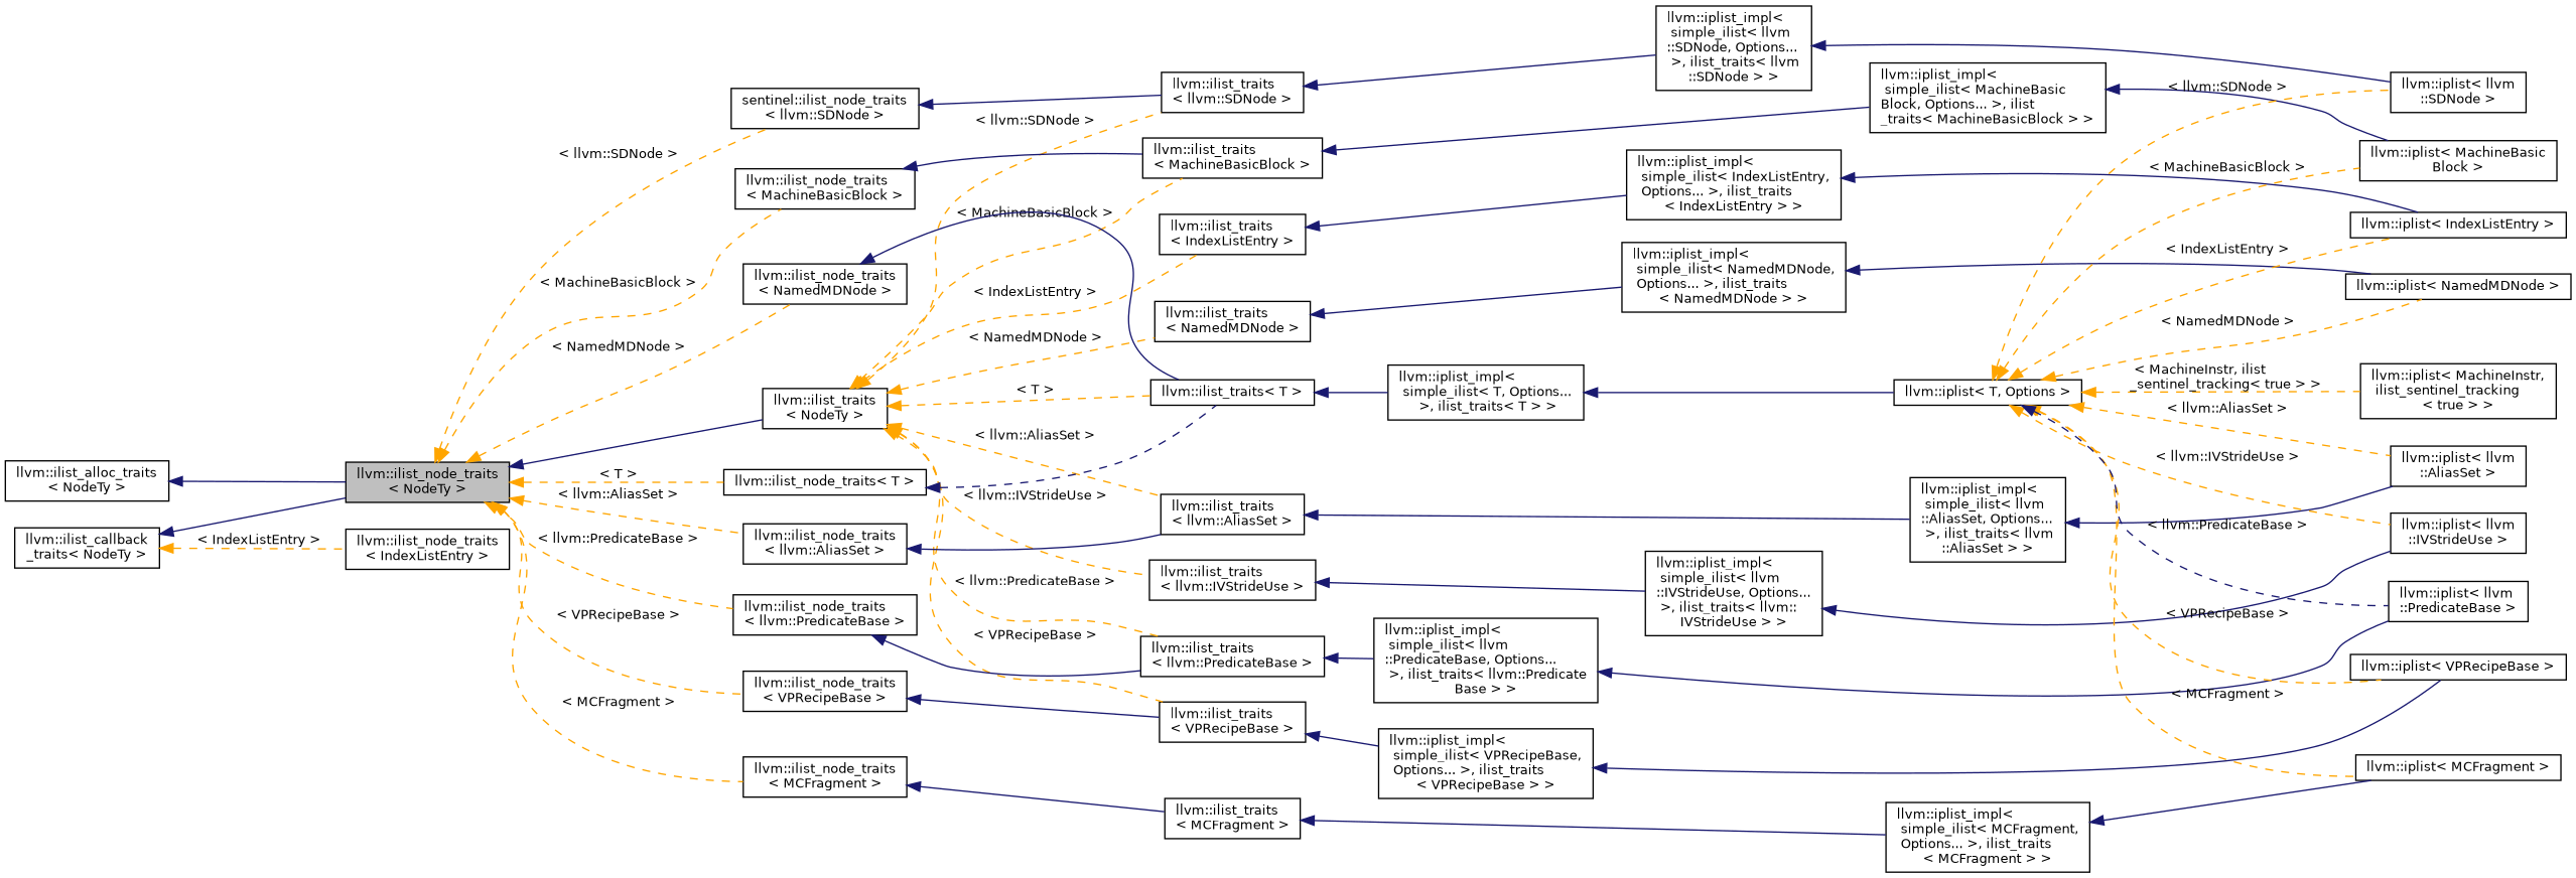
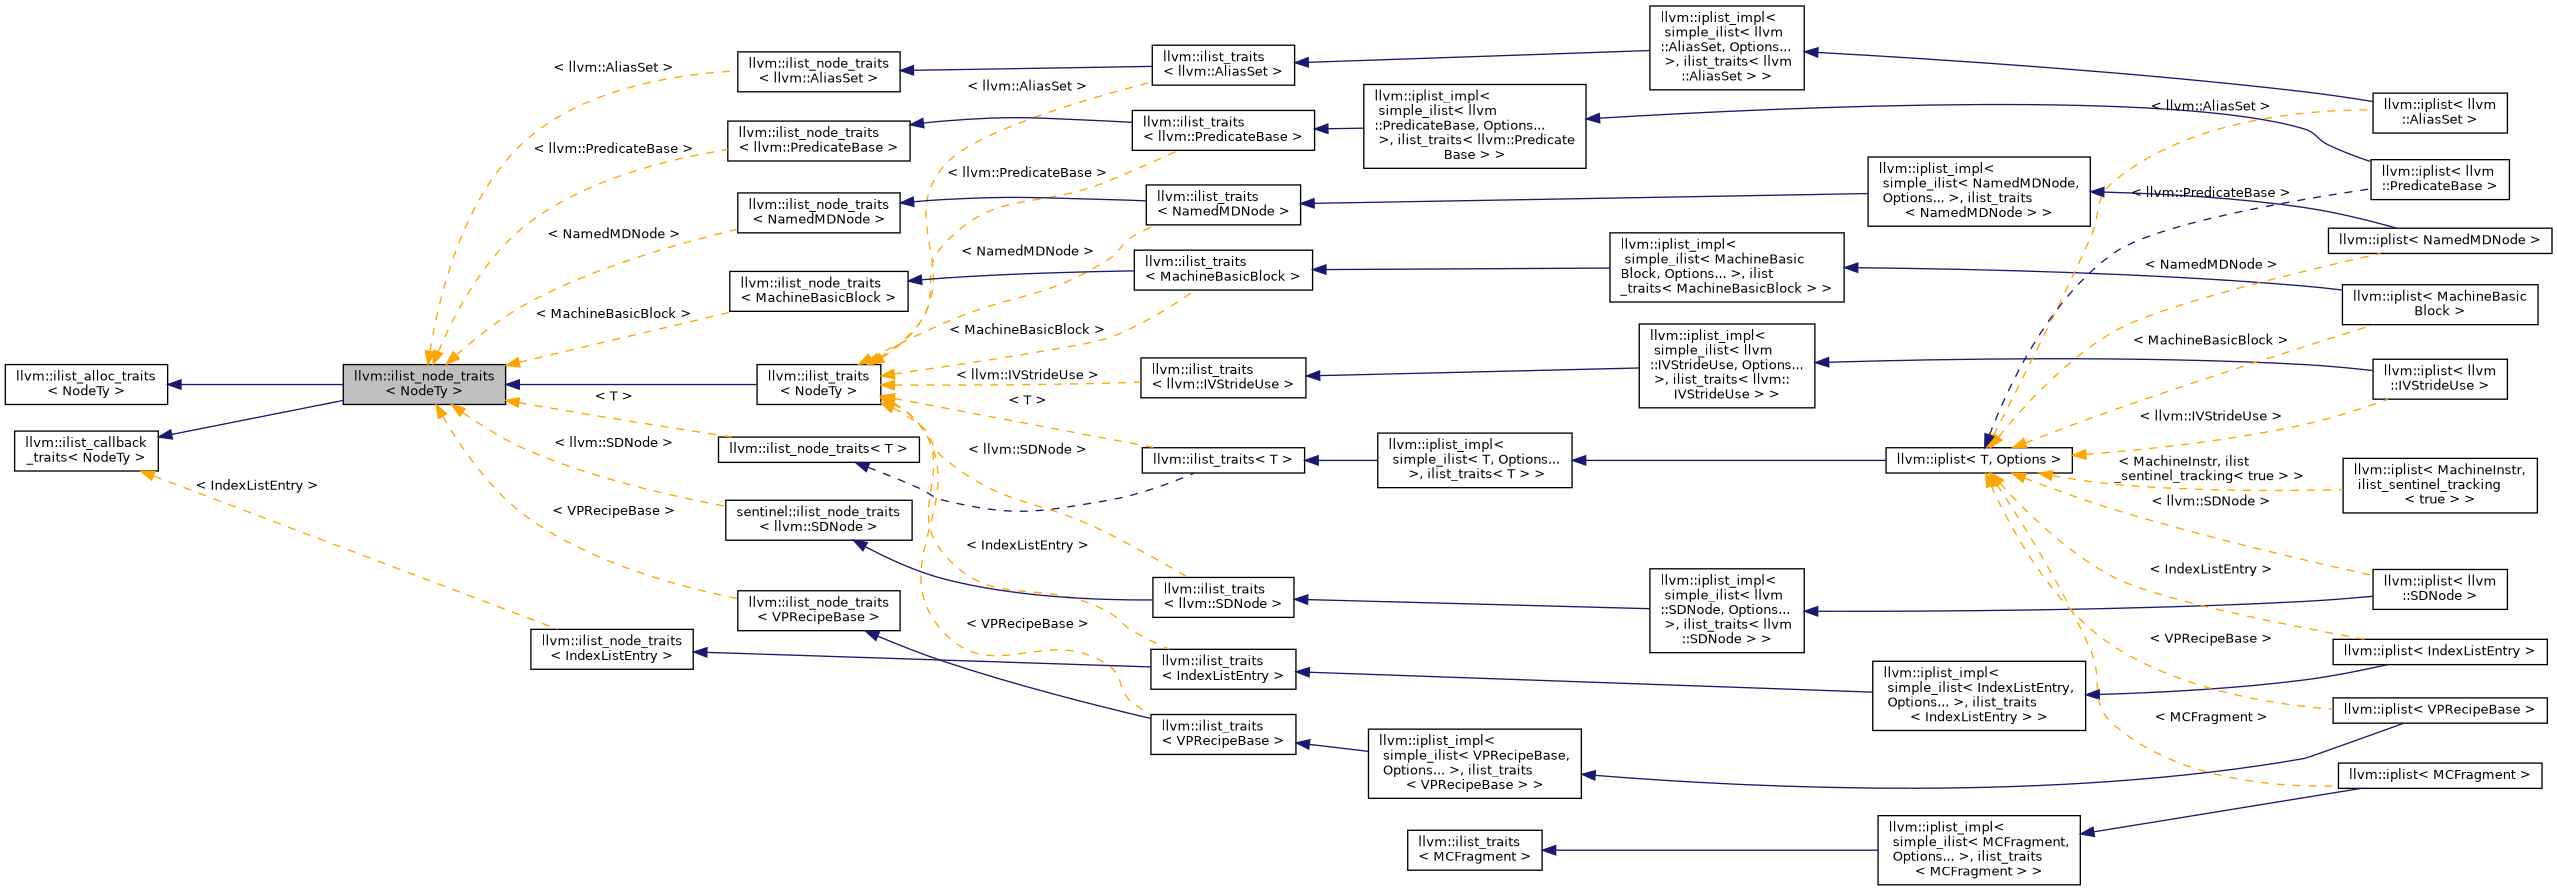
  digraph {
    rankdir=LR
    node [color=black fontname=Helvetica fontsize=10 shape=record]
    edge [color=midnightblue dir=back fontname=Helvetica fontsize=10 labelfontname=Helvetica labelfontsize=10 style=solid]
    n1 [fillcolor=grey75 fontcolor=black height=0.2 label="llvm::ilist_node_traits\l\< NodeTy \>" style=filled width=0.4]
    n2 [height=0.2 label="llvm::ilist_traits\l\< NodeTy \>" width=0.4]
    n3 [height=0.2 label="sentinel::ilist_node_traits\l\< llvm::SDNode \>" width=0.4]
    n4 [height=0.2 label="llvm::ilist_node_traits\l\< MachineBasicBlock \>" width=0.4]
    n5 [height=0.2 label="llvm::ilist_node_traits\< T \>" width=0.4]
    n6 [height=0.2 label="llvm::ilist_node_traits\l\< llvm::AliasSet \>" width=0.4]
    n7 [height=0.2 label="llvm::ilist_node_traits\l\< NamedMDNode \>" width=0.4]
-   n8 [height=0.2 label="llvm::ilist_node_traits\l\< MCFragment \>" width=0.4]
    n9 [height=0.2 label="llvm::ilist_node_traits\l\< VPRecipeBase \>" width=0.4]
    n10 [height=0.2 label="llvm::ilist_node_traits\l\< llvm::PredicateBase \>" width=0.4]
    n11 [height=0.2 label="llvm::ilist_traits\l\< llvm::IVStrideUse \>" width=0.4]
    n12 [height=0.2 label="llvm::ilist_traits\l\< llvm::SDNode \>" width=0.4]
    n13 [height=0.2 label="llvm::ilist_traits\l\< MachineBasicBlock \>" width=0.4]
    n14 [height=0.2 label="llvm::ilist_traits\< T \>" width=0.4]
    n15 [height=0.2 label="llvm::ilist_traits\l\< IndexListEntry \>" width=0.4]
    n16 [height=0.2 label="llvm::ilist_traits\l\< llvm::AliasSet \>" width=0.4]
    n17 [height=0.2 label="llvm::ilist_traits\l\< NamedMDNode \>" width=0.4]
    n18 [height=0.2 label="llvm::ilist_traits\l\< VPRecipeBase \>" width=0.4]
    n19 [height=0.2 label="llvm::ilist_traits\l\< llvm::PredicateBase \>" width=0.4]
    n20 [height=0.2 label="llvm::ilist_node_traits\l\< IndexListEntry \>" width=0.4]
    n21 [height=0.2 label="llvm::ilist_traits\l\< MCFragment \>" width=0.4]
    n22 [height=0.2 label="llvm::ilist_alloc_traits\l\< NodeTy \>" width=0.4]
    n23 [height=0.2 label="llvm::ilist_callback\l_traits\< NodeTy \>" width=0.4]
    n24 [height=0.2 label="llvm::iplist_impl\<\l simple_ilist\< llvm\l::IVStrideUse, Options...\l \>, ilist_traits\< llvm::\lIVStrideUse \> \>" width=0.4]
    n25 [height=0.2 label="llvm::iplist_impl\<\l simple_ilist\< llvm\l::SDNode, Options...\l \>, ilist_traits\< llvm\l::SDNode \> \>" width=0.4]
    n26 [height=0.2 label="llvm::iplist_impl\<\l simple_ilist\< MachineBasic\lBlock, Options... \>, ilist\l_traits\< MachineBasicBlock \> \>" width=0.4]
    n27 [height=0.2 label="llvm::iplist_impl\<\l simple_ilist\< T, Options...\l \>, ilist_traits\< T \> \>" width=0.4]
    n28 [height=0.2 label="llvm::iplist_impl\<\l simple_ilist\< IndexListEntry,\l Options... \>, ilist_traits\l\< IndexListEntry \> \>" width=0.4]
    n29 [height=0.2 label="llvm::iplist_impl\<\l simple_ilist\< llvm\l::AliasSet, Options...\l \>, ilist_traits\< llvm\l::AliasSet \> \>" width=0.4]
    n30 [height=0.2 label="llvm::iplist_impl\<\l simple_ilist\< NamedMDNode,\l Options... \>, ilist_traits\l\< NamedMDNode \> \>" width=0.4]
    n31 [height=0.2 label="llvm::iplist_impl\<\l simple_ilist\< MCFragment,\l Options... \>, ilist_traits\l\< MCFragment \> \>" width=0.4]
    n32 [height=0.2 label="llvm::iplist_impl\<\l simple_ilist\< VPRecipeBase,\l Options... \>, ilist_traits\l\< VPRecipeBase \> \>" width=0.4]
    n33 [height=0.2 label="llvm::iplist_impl\<\l simple_ilist\< llvm\l::PredicateBase, Options...\l \>, ilist_traits\< llvm::Predicate\lBase \> \>" width=0.4]
    n34 [height=0.2 label="llvm::iplist\< llvm\l::IVStrideUse \>" width=0.4]
    n35 [height=0.2 label="llvm::iplist\< llvm\l::SDNode \>" width=0.4]
    n36 [height=0.2 label="llvm::iplist\< MachineBasic\lBlock \>" width=0.4]
    n37 [height=0.2 label="llvm::iplist\< T, Options \>" width=0.4]
    n38 [height=0.2 label="llvm::iplist\< MachineInstr,\l ilist_sentinel_tracking\l\< true \> \>" width=0.4]
    n39 [height=0.2 label="llvm::iplist\< IndexListEntry \>" width=0.4]
    n40 [height=0.2 label="llvm::iplist\< llvm\l::AliasSet \>" width=0.4]
    n41 [height=0.2 label="llvm::iplist\< NamedMDNode \>" width=0.4]
    n42 [height=0.2 label="llvm::iplist\< MCFragment \>" width=0.4]
    n43 [height=0.2 label="llvm::iplist\< VPRecipeBase \>" width=0.4]
    n44 [height=0.2 label="llvm::iplist\< llvm\l::PredicateBase \>" width=0.4]
    n1 -> n2
    n1 -> n3 [color=orange label=" \< llvm::SDNode \>" style=dashed]
    n1 -> n4 [color=orange label=" \< MachineBasicBlock \>" style=dashed]
    n1 -> n5 [color=orange label=" \< T \>" style=dashed]
    n1 -> n6 [color=orange label=" \< llvm::AliasSet \>" style=dashed]
    n1 -> n7 [color=orange label=" \< NamedMDNode \>" style=dashed]
-   n1 -> n8 [color=orange label=" \< MCFragment \>" style=dashed]
    n1 -> n9 [color=orange label=" \< VPRecipeBase \>" style=dashed]
    n1 -> n10 [color=orange label=" \< llvm::PredicateBase \>" style=dashed]
    n2 -> n11 [color=orange label=" \< llvm::IVStrideUse \>" style=dashed]
    n2 -> n12 [color=orange label=" \< llvm::SDNode \>" style=dashed]
    n2 -> n13 [color=orange label=" \< MachineBasicBlock \>" style=dashed]
    n2 -> n14 [color=orange label=" \< T \>" style=dashed]
    n2 -> n15 [color=orange label=" \< IndexListEntry \>" style=dashed]
    n2 -> n16 [color=orange label=" \< llvm::AliasSet \>" style=dashed]
    n2 -> n17 [color=orange label=" \< NamedMDNode \>" style=dashed]
    n2 -> n18 [color=orange label=" \< VPRecipeBase \>" style=dashed]
    n2 -> n19 [color=orange label=" \< llvm::PredicateBase \>" style=dashed]
    n3 -> n12
    n4 -> n13
    n5 -> n14 [style=dashed]
    n6 -> n16
-   n7 -> n14
-   n8 -> n21
+   n7 -> n17
    n9 -> n18
    n10 -> n19
    n11 -> n24
    n12 -> n25
    n13 -> n26
    n14 -> n27
    n15 -> n28
    n16 -> n29
    n17 -> n30
    n18 -> n32
    n19 -> n33
+   n20 -> n15
    n21 -> n31
    n22 -> n1
    n23 -> n1
    n23 -> n20 [color=orange label=" \< IndexListEntry \>" style=dashed]
    n24 -> n34
    n25 -> n35
    n26 -> n36
    n27 -> n37
    n28 -> n39
    n29 -> n40
    n30 -> n41
    n31 -> n42
    n32 -> n43
    n33 -> n44
    n37 -> n34 [color=orange label=" \< llvm::IVStrideUse \>" style=dashed]
    n37 -> n35 [color=orange label=" \< llvm::SDNode \>" style=dashed]
    n37 -> n36 [color=orange label=" \< MachineBasicBlock \>" style=dashed]
    n37 -> n38 [color=orange label=" \< MachineInstr, ilist\l_sentinel_tracking\< true \> \>" style=dashed]
    n37 -> n39 [color=orange label=" \< IndexListEntry \>" style=dashed]
    n37 -> n40 [color=orange label=" \< llvm::AliasSet \>" style=dashed]
    n37 -> n41 [color=orange label=" \< NamedMDNode \>" style=dashed]
    n37 -> n42 [color=orange label=" \< MCFragment \>" style=dashed]
    n37 -> n43 [color=orange label=" \< VPRecipeBase \>" style=dashed]
    n37 -> n44 [label=" \< llvm::PredicateBase \>" style=dashed]
  }
